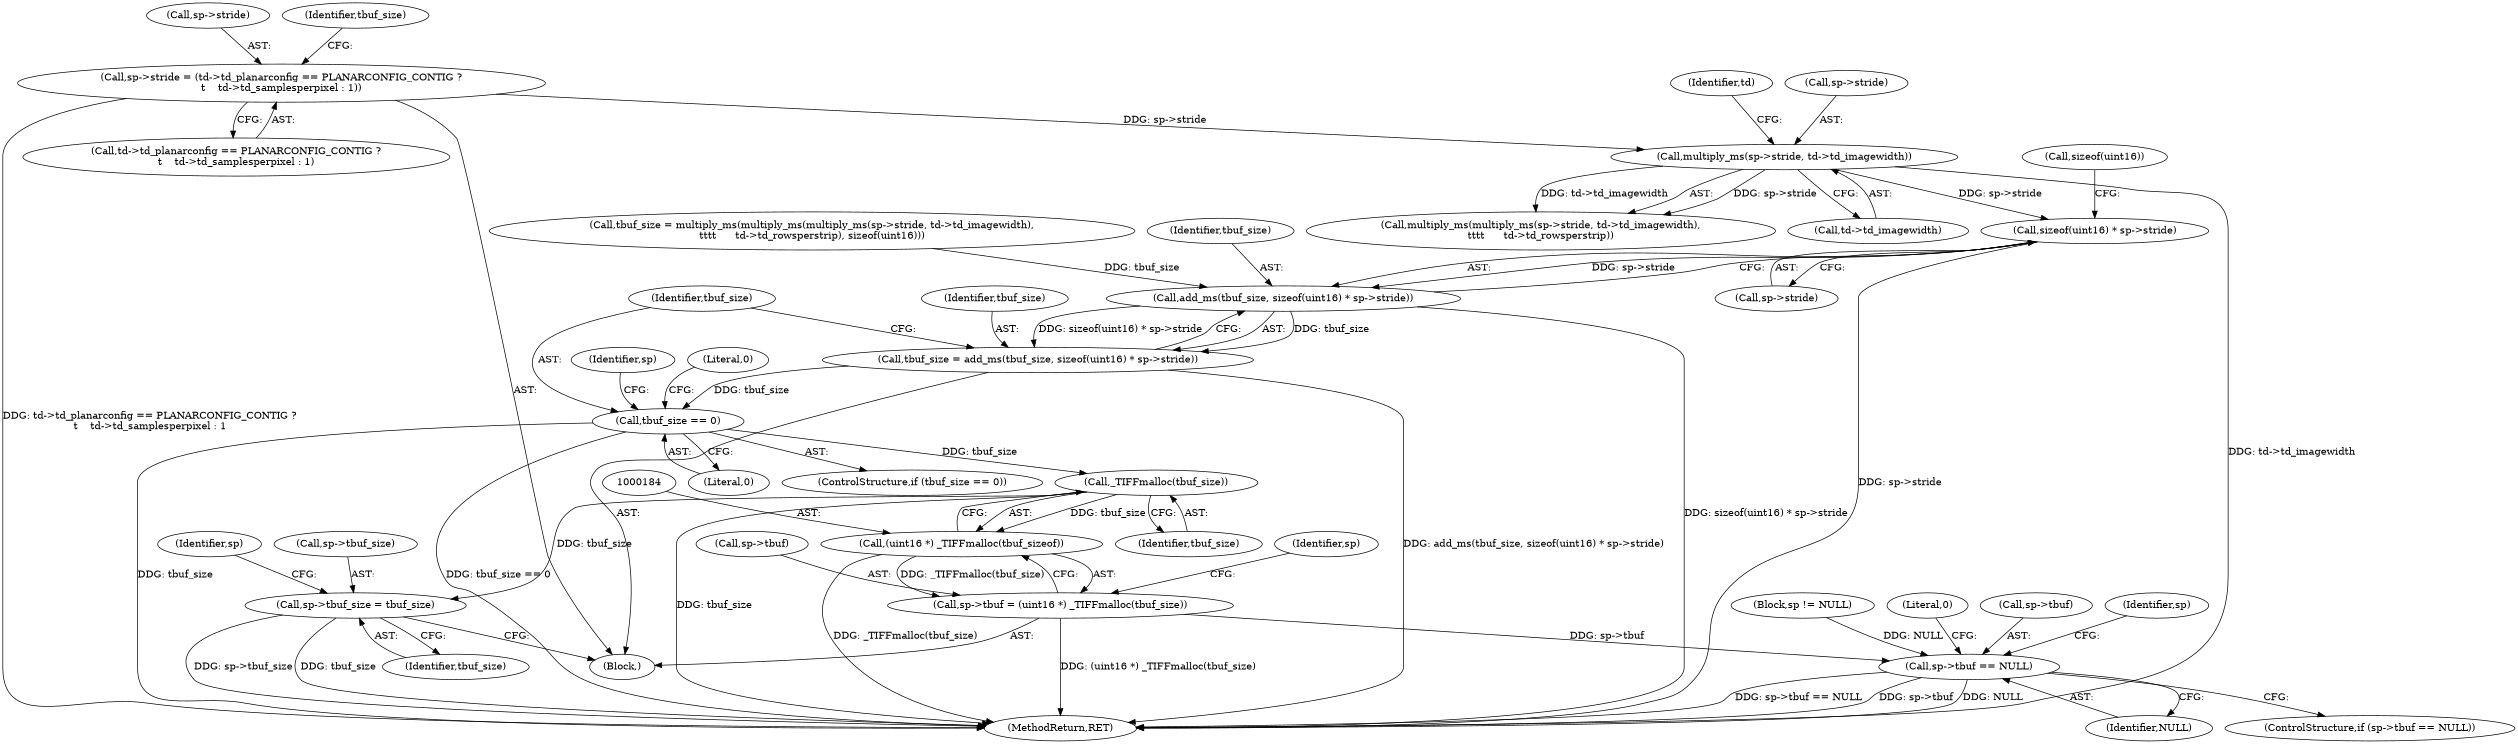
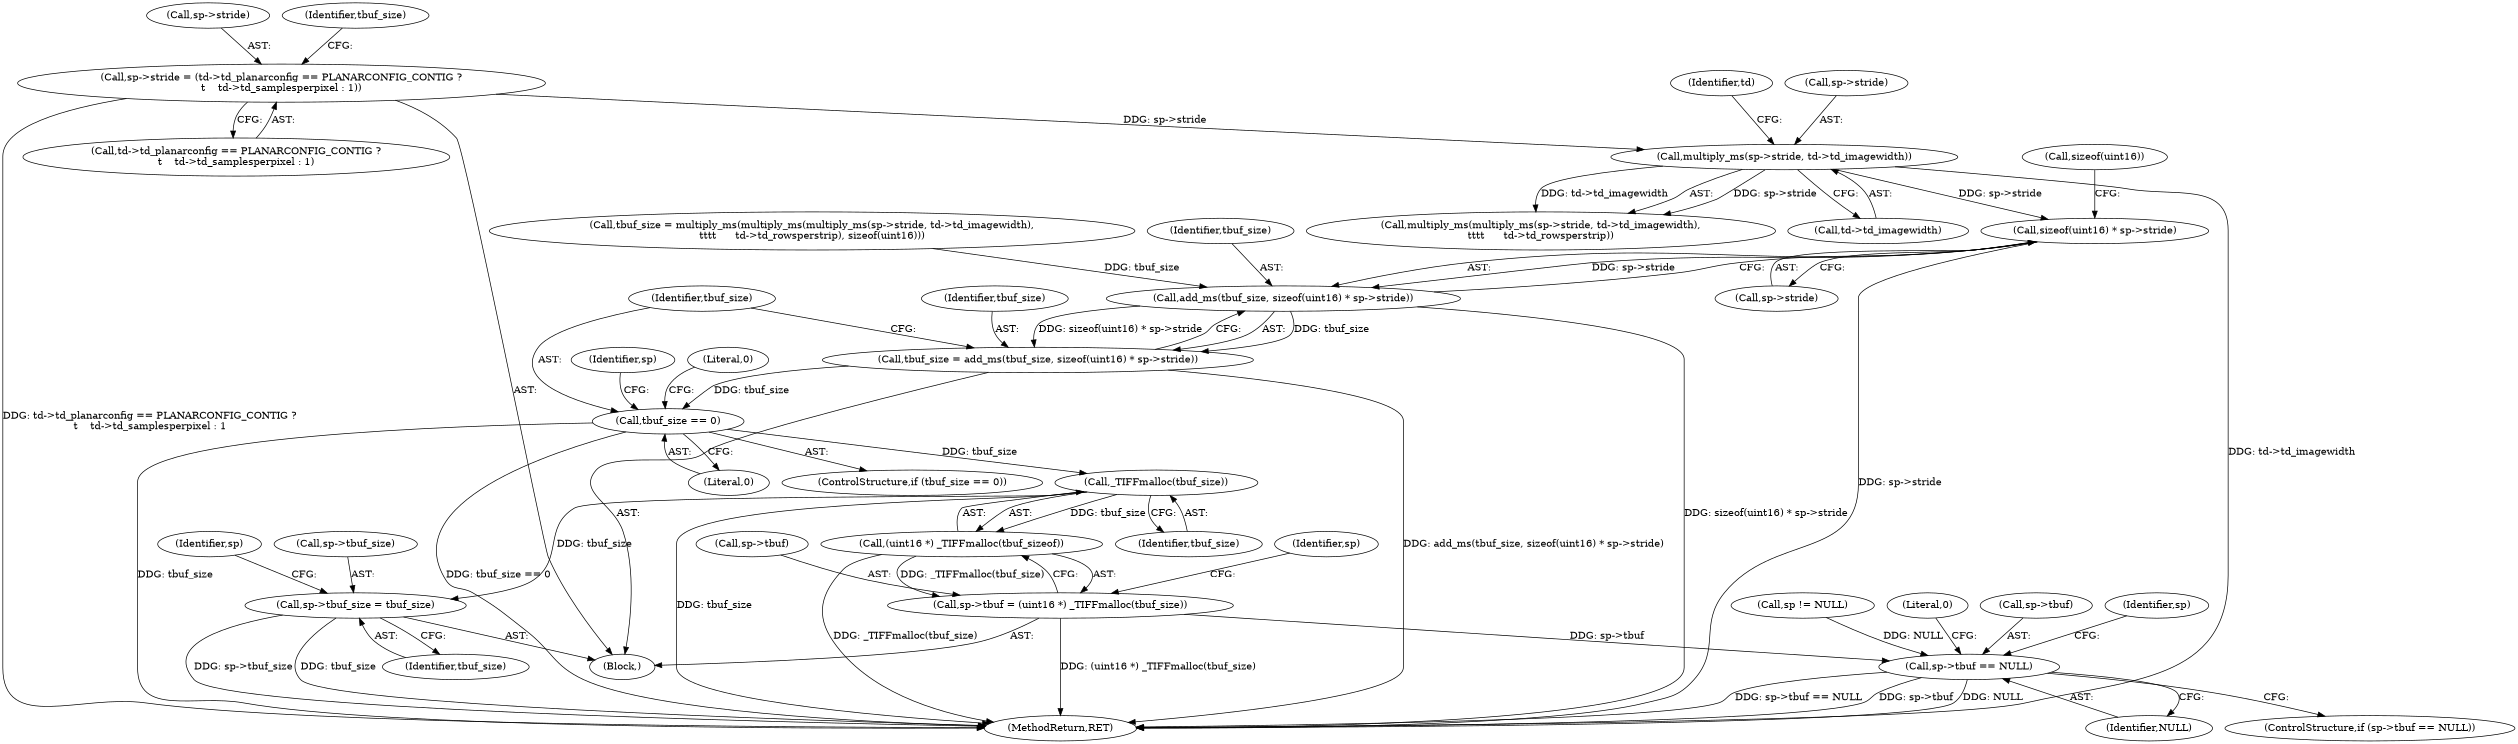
  digraph {
    n1 [label="(Call,sizeof(uint16) * sp->stride)"]
    n2 [label="(Call,add_ms(tbuf_size, sizeof(uint16) * sp->stride))"]
    n3 [label="(Call,sp->stride)"]
    n4 [label="(MethodReturn,RET)"]
    n5 [label="(Call,tbuf_size = add_ms(tbuf_size, sizeof(uint16) * sp->stride))"]
    n6 [label="(Call,multiply_ms(sp->stride, td->td_imagewidth))"]
    n7 [label="(Call,multiply_ms(multiply_ms(sp->stride, td->td_imagewidth),\n\t\t\t\t      td->td_rowsperstrip))"]
    n8 [label="(Call,td->td_imagewidth)"]
    n9 [label="(Call,sp->stride = (td->td_planarconfig == PLANARCONFIG_CONTIG ?\n\t    td->td_samplesperpixel : 1))"]
    n10 [label="(Block,)"]
    n11 [label="(Call,td->td_planarconfig == PLANARCONFIG_CONTIG ?\n\t    td->td_samplesperpixel : 1)"]
    n12 [label="(Call,tbuf_size == 0)"]
    n13 [label="(Call,_TIFFmalloc(tbuf_size))"]
    n14 [label="(Literal,0)"]
    n15 [label="(ControlStructure,if (tbuf_size == 0))"]
    n16 [label="(Call,(uint16 *) _TIFFmalloc(tbuf_sizeof))"]
    n17 [label="(Call,sp->tbuf_size = tbuf_size)"]
    n18 [label="(Identifier,tbuf_size)"]
    n19 [label="(Call,sp->tbuf = (uint16 *) _TIFFmalloc(tbuf_size))"]
    n20 [label="(Identifier,tbuf_size)"]
    n21 [label="(Call,sp->tbuf == NULL)"]
    n22 [label="(ControlStructure,if (sp->tbuf == NULL))"]
    n23 [label="(Identifier,NULL)"]
    n24 [label="(Call,sp->tbuf)"]
    n25 [label="(Literal,0)"]
    n26 [label="(Identifier,td)"]
    n27 [label="(Identifier,sp)"]
    n28 [label="(Identifier,tbuf_size)"]
    n29 [label="(Call,sp->stride)"]
    n30 [label="(Call,sp->tbuf)"]
    n31 [label="(Literal,0)"]
    n32 [label="(Call,tbuf_size = multiply_ms(multiply_ms(multiply_ms(sp->stride, td->td_imagewidth),\n\t\t\t\t      td->td_rowsperstrip), sizeof(uint16)))"]
    n33 [label="(Identifier,tbuf_size)"]
    n34 [label="(Identifier,tbuf_size)"]
    n35 [label="(Call,sp->tbuf_size)"]
    n36 [label="(Call,sizeof(uint16))"]
    n37 [label="(Identifier,tbuf_size)"]
    n38 [label="(Identifier,sp)"]
    n39 [label="(Identifier,sp)"]
-   n40 [label="(Block,sp != NULL)"]
+   n40 [label="(Call,sp != NULL)"]
    n41 [label="(Identifier,sp)"]
    n42 [label="(Call,sp->stride)"]
-   1000184
    n1 -> n2 [label="AST: "]
    n1 -> n2 [label="DDG: sp->stride"]
    n1 -> n3 [label="CFG: "]
    n1 -> n4 [label="DDG: sp->stride"]
    n2 -> n1 [label="CFG: "]
    n2 -> n4 [label="DDG: sizeof(uint16) * sp->stride"]
    n2 -> n5 [label="AST: "]
    n2 -> n5 [label="DDG: tbuf_size"]
    n2 -> n5 [label="DDG: sizeof(uint16) * sp->stride"]
    n3 -> n1 [label="AST: "]
    n5 -> n2 [label="CFG: "]
    n5 -> n4 [label="DDG: add_ms(tbuf_size, sizeof(uint16) * sp->stride)"]
    n5 -> n10 [label="AST: "]
    n5 -> n12 [label="DDG: tbuf_size"]
    n6 -> n1 [label="DDG: sp->stride"]
    n6 -> n4 [label="DDG: td->td_imagewidth"]
    n6 -> n7 [label="AST: "]
    n6 -> n7 [label="DDG: sp->stride"]
    n6 -> n7 [label="DDG: td->td_imagewidth"]
    n6 -> n8 [label="CFG: "]
    n8 -> n6 [label="AST: "]
    n9 -> n4 [label="DDG: td->td_planarconfig == PLANARCONFIG_CONTIG ?\n\t    td->td_samplesperpixel : 1"]
    n9 -> n6 [label="DDG: sp->stride"]
    n9 -> n10 [label="AST: "]
    n9 -> n11 [label="CFG: "]
    n11 -> n9 [label="AST: "]
    n12 -> n4 [label="DDG: tbuf_size == 0"]
    n12 -> n4 [label="DDG: tbuf_size"]
    n12 -> n13 [label="DDG: tbuf_size"]
    n12 -> n14 [label="CFG: "]
    n12 -> n15 [label="AST: "]
    n13 -> n4 [label="DDG: tbuf_size"]
    n13 -> n16 [label="AST: "]
    n13 -> n16 [label="DDG: tbuf_size"]
    n13 -> n17 [label="DDG: tbuf_size"]
    n13 -> n18 [label="CFG: "]
    n14 -> n12 [label="AST: "]
    n16 -> n4 [label="DDG: _TIFFmalloc(tbuf_size)"]
-   n16 -> n13 [label="CFG: "]
+   n16 -> n13 [label="AST: "]
    n16 -> n19 [label="AST: "]
    n16 -> n19 [label="DDG: _TIFFmalloc(tbuf_size)"]
    n17 -> n4 [label="DDG: tbuf_size"]
    n17 -> n4 [label="DDG: sp->tbuf_size"]
-   n17 -> n10 [label="CFG: "]
+   n17 -> n10 [label="AST: "]
    n17 -> n20 [label="CFG: "]
    n18 -> n13 [label="AST: "]
    n19 -> n4 [label="DDG: (uint16 *) _TIFFmalloc(tbuf_size)"]
    n19 -> n10 [label="AST: "]
    n19 -> n16 [label="CFG: "]
    n19 -> n21 [label="DDG: sp->tbuf"]
    n20 -> n17 [label="AST: "]
    n21 -> n4 [label="DDG: sp->tbuf == NULL"]
    n21 -> n4 [label="DDG: sp->tbuf"]
    n21 -> n4 [label="DDG: NULL"]
    n21 -> n22 [label="CFG: "]
    n21 -> n23 [label="CFG: "]
    n23 -> n21 [label="AST: "]
    n24 -> n19 [label="AST: "]
    n25 -> n21 [label="CFG: "]
    n26 -> n6 [label="CFG: "]
    n27 -> n12 [label="CFG: "]
    n28 -> n5 [label="AST: "]
    n29 -> n9 [label="AST: "]
    n30 -> n21 [label="AST: "]
    n31 -> n12 [label="CFG: "]
    n32 -> n2 [label="DDG: tbuf_size"]
    n33 -> n9 [label="CFG: "]
    n34 -> n2 [label="AST: "]
    n35 -> n17 [label="AST: "]
    n36 -> n1 [label="CFG: "]
    n37 -> n5 [label="CFG: "]
    n37 -> n12 [label="AST: "]
    n38 -> n19 [label="CFG: "]
    n39 -> n21 [label="CFG: "]
    n40 -> n21 [label="DDG: NULL"]
    n41 -> n17 [label="CFG: "]
    n42 -> n6 [label="AST: "]
-   1000184 -> n16 [label="AST: "]
  }
